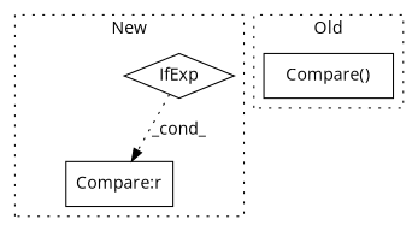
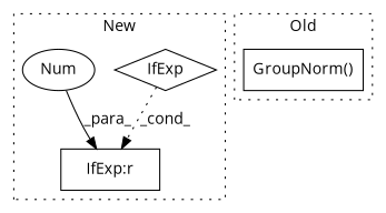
  digraph {
    fontname="Open Sans"
    node [fontname="Open Sans" shape=box]
    edge [fontname="Open Sans"]
    n1 [a=51 l="4,6" label=IfExp s="19232,19253" shape=diamond]
-   n2 [a=40 l=17 label="Compare:r" s=19236]
-   n4 [a=75 l=53 label="Compare()" s=18476]
+   n2 [a=40 l=17 label="IfExp:r" s=19236]
+   n3 [a=76 l=2 label=Num s=19251 shape=ellipse]
+   n4 [a=75 l=53 label="GroupNorm()" s=18476]
    subgraph cluster_1 {
      label=New
      style=dotted
      n1
      n2
+     n3
    }
    subgraph cluster_2 {
      label=Old
      style=dotted
      n4
    }
    n1 -> n2 [label=_cond_ style=dotted]
+   n3 -> n2 [label=_para_ style=solid]
  }
